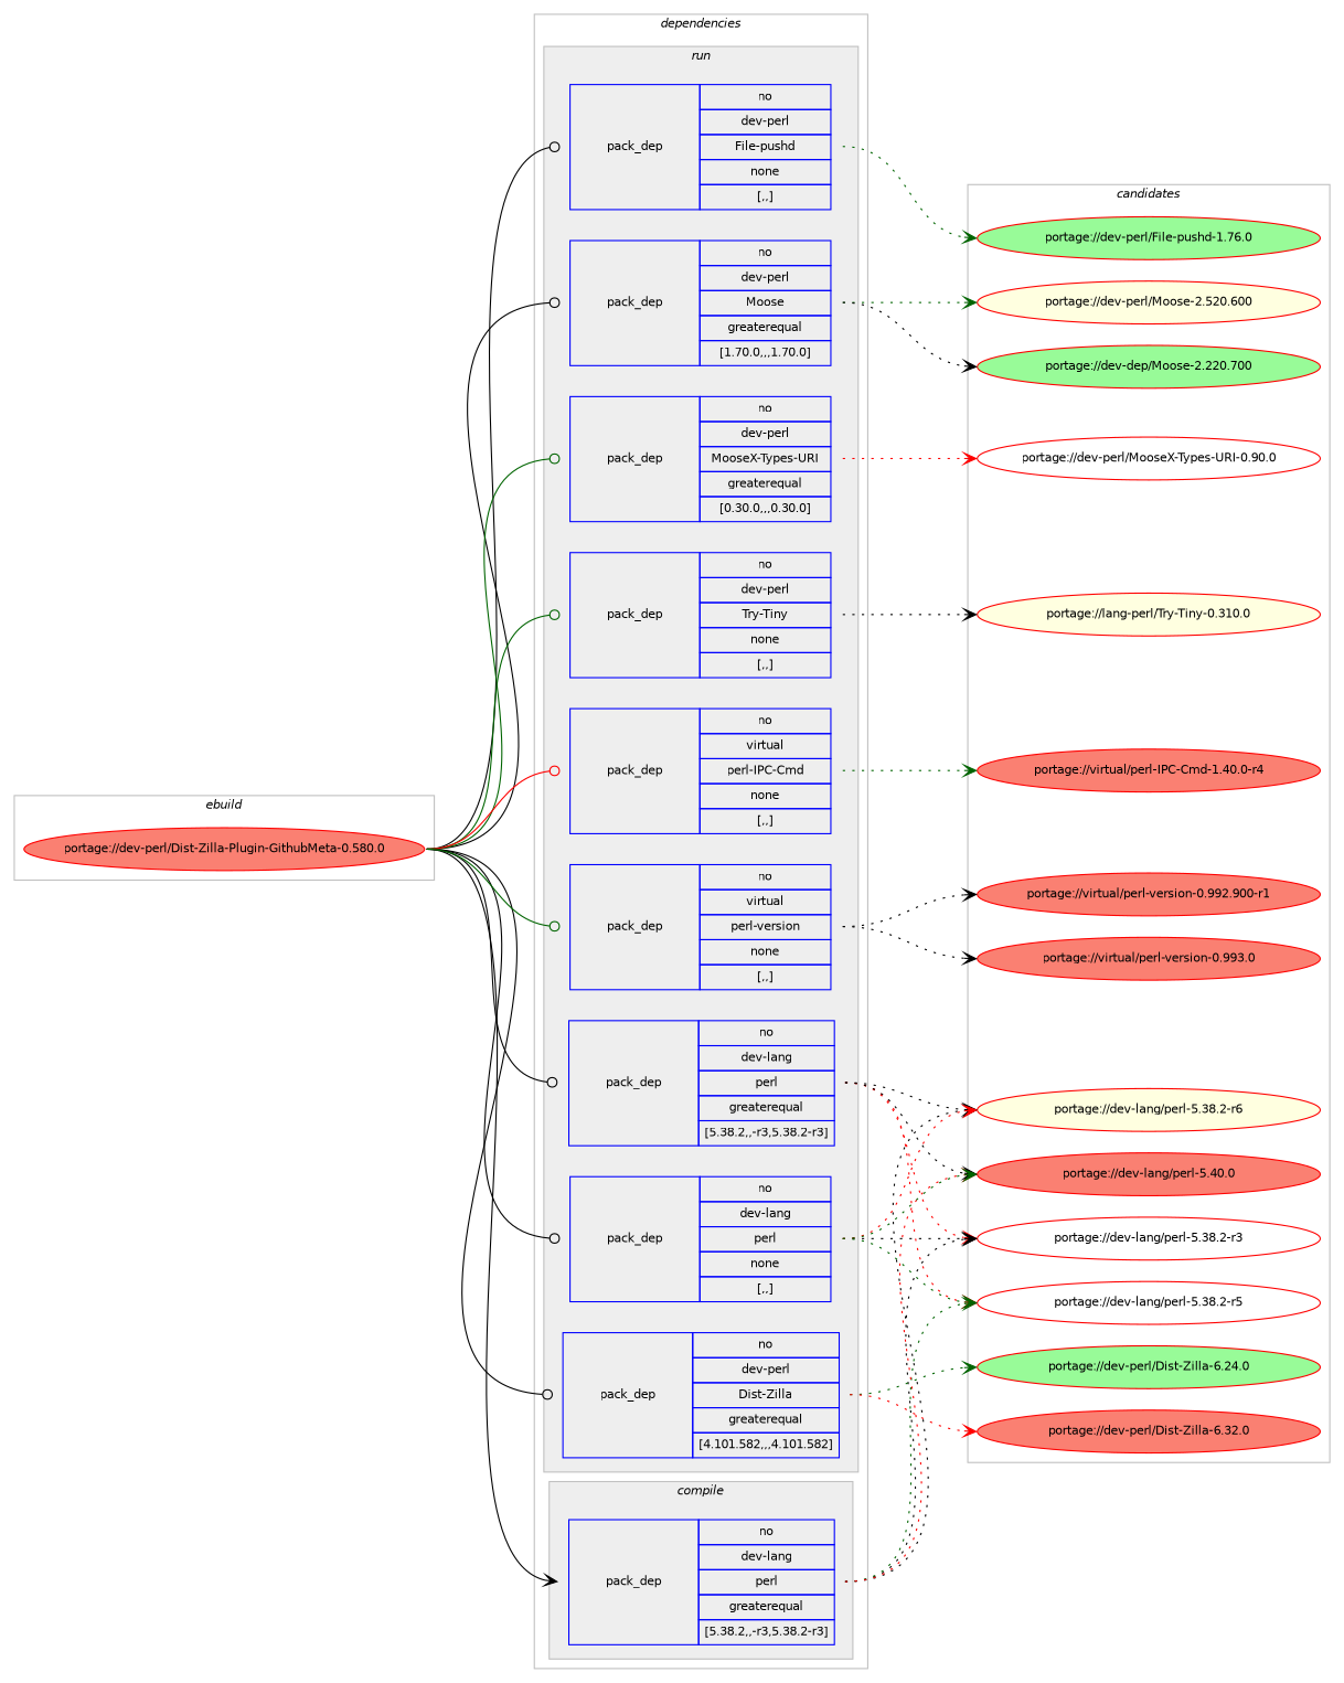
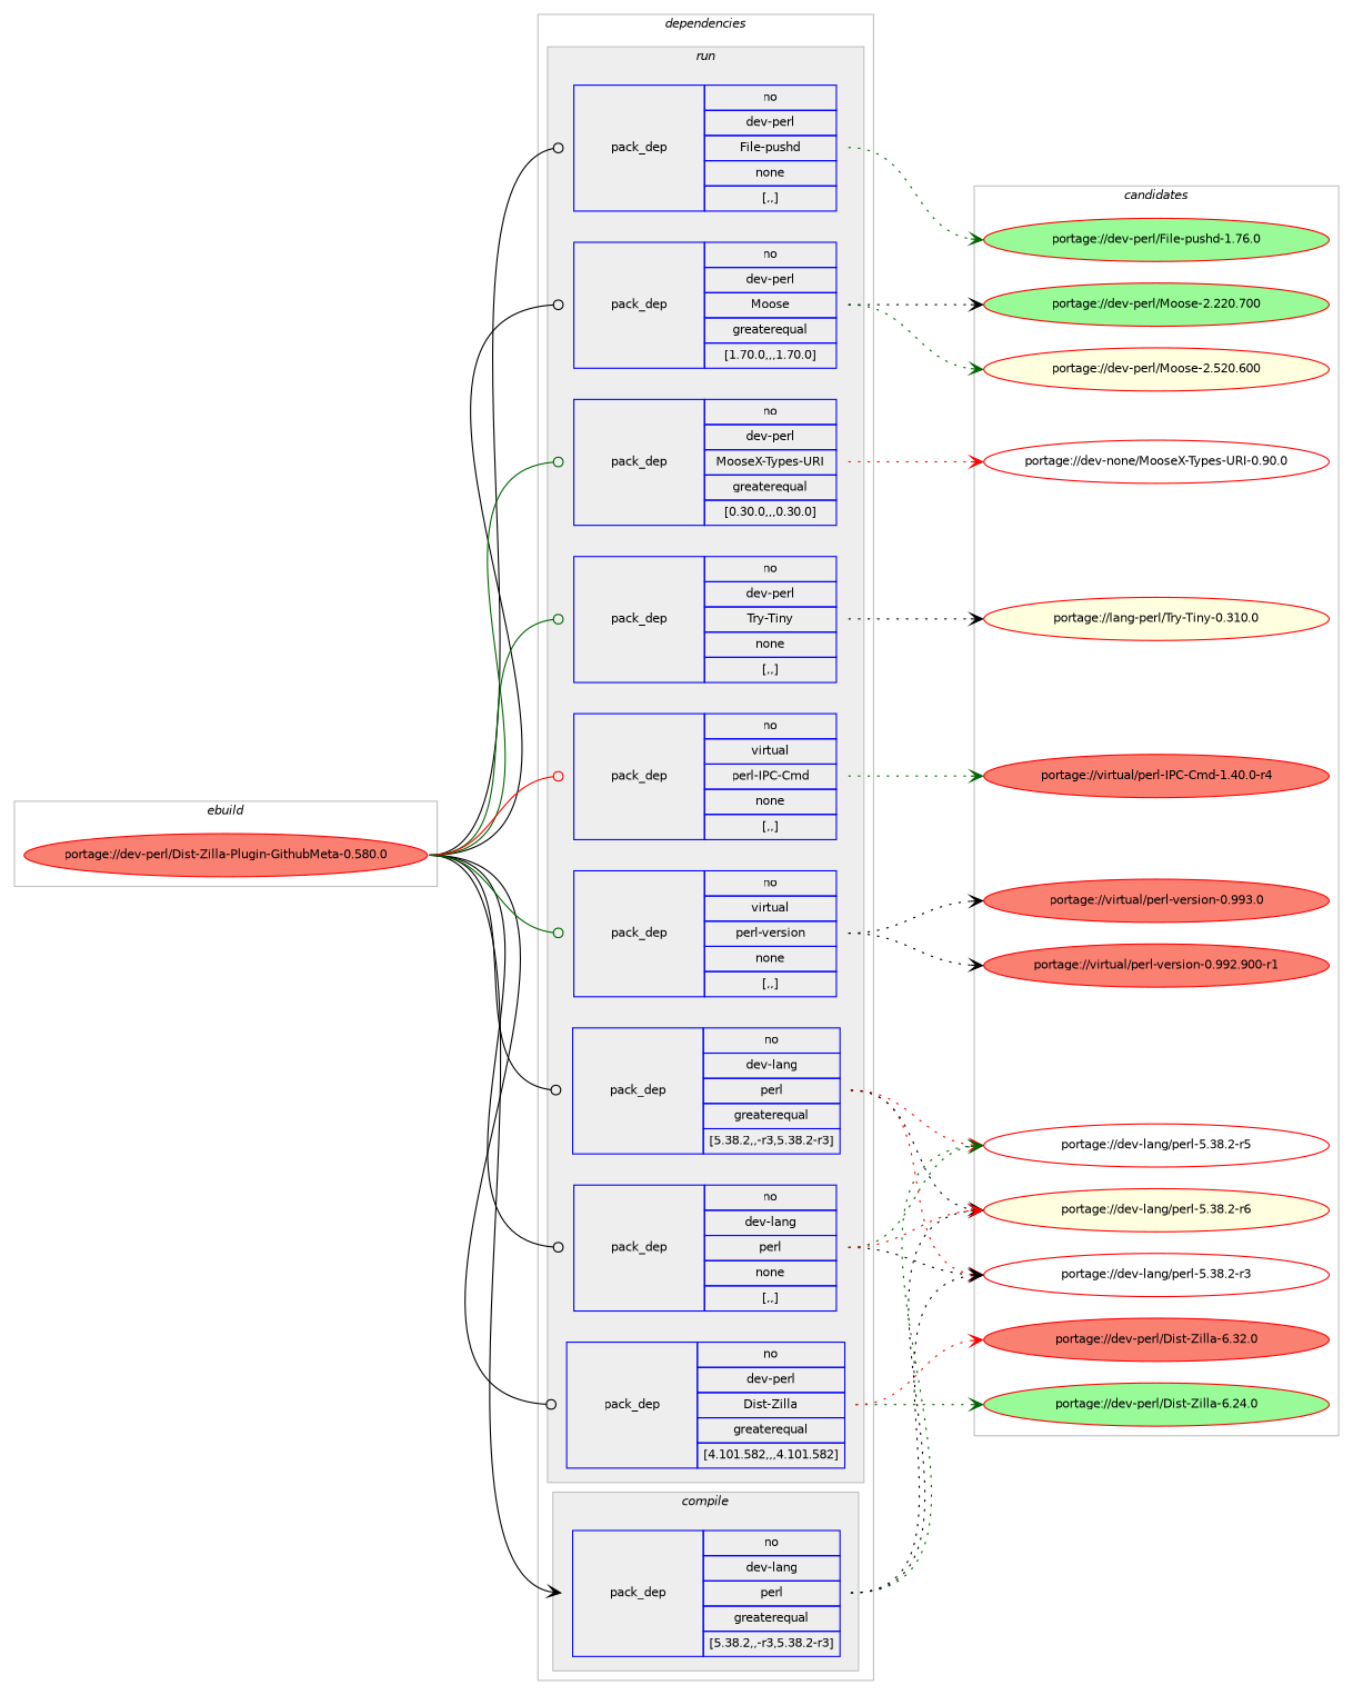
  digraph {
    compound=true
    concentrate=true
    fontname=Helvetica
    fontsize=10
    newrank=true
    rankdir=LR
    ranksep=1.5
    node [color=red fontname=Helvetica fontsize=10 style=filled]
    edge [arrowhead=vee color=black headport=w style=dotted tailport=e weight=100]
    n1 [fillcolor=salmon label="portage://dev-perl/Dist-Zilla-Plugin-GithubMeta-0.580.0" width=4]
    n2 [color=blue label=<<TABLE BORDER="0" CELLBORDER="1" CELLSPACING="0" CELLPADDING="4" WIDTH="220"><TR><TD ROWSPAN="6" CELLPADDING="30">pack_dep</TD></TR><TR><TD WIDTH="110">no</TD></TR><TR><TD>dev-lang</TD></TR><TR><TD>perl</TD></TR><TR><TD>greaterequal</TD></TR><TR><TD>[5.38.2,,-r3,5.38.2-r3]</TD></TR></TABLE>> shape=none style=""]
    n3 [color=blue label=<<TABLE BORDER="0" CELLBORDER="1" CELLSPACING="0" CELLPADDING="4" WIDTH="220"><TR><TD ROWSPAN="6" CELLPADDING="30">pack_dep</TD></TR><TR><TD WIDTH="110">no</TD></TR><TR><TD>dev-lang</TD></TR><TR><TD>perl</TD></TR><TR><TD>greaterequal</TD></TR><TR><TD>[5.38.2,,-r3,5.38.2-r3]</TD></TR></TABLE>> shape=none style=""]
    n4 [color=blue label=<<TABLE BORDER="0" CELLBORDER="1" CELLSPACING="0" CELLPADDING="4" WIDTH="220"><TR><TD ROWSPAN="6" CELLPADDING="30">pack_dep</TD></TR><TR><TD WIDTH="110">no</TD></TR><TR><TD>dev-lang</TD></TR><TR><TD>perl</TD></TR><TR><TD>none</TD></TR><TR><TD>[,,]</TD></TR></TABLE>> shape=none style=""]
    n5 [color=blue label=<<TABLE BORDER="0" CELLBORDER="1" CELLSPACING="0" CELLPADDING="4" WIDTH="220"><TR><TD ROWSPAN="6" CELLPADDING="30">pack_dep</TD></TR><TR><TD WIDTH="110">no</TD></TR><TR><TD>dev-perl</TD></TR><TR><TD>Dist-Zilla</TD></TR><TR><TD>greaterequal</TD></TR><TR><TD>[4.101.582,,,4.101.582]</TD></TR></TABLE>> shape=none style=""]
    n6 [color=blue label=<<TABLE BORDER="0" CELLBORDER="1" CELLSPACING="0" CELLPADDING="4" WIDTH="220"><TR><TD ROWSPAN="6" CELLPADDING="30">pack_dep</TD></TR><TR><TD WIDTH="110">no</TD></TR><TR><TD>dev-perl</TD></TR><TR><TD>File-pushd</TD></TR><TR><TD>none</TD></TR><TR><TD>[,,]</TD></TR></TABLE>> shape=none style=""]
    n7 [color=blue label=<<TABLE BORDER="0" CELLBORDER="1" CELLSPACING="0" CELLPADDING="4" WIDTH="220"><TR><TD ROWSPAN="6" CELLPADDING="30">pack_dep</TD></TR><TR><TD WIDTH="110">no</TD></TR><TR><TD>dev-perl</TD></TR><TR><TD>Moose</TD></TR><TR><TD>greaterequal</TD></TR><TR><TD>[1.70.0,,,1.70.0]</TD></TR></TABLE>> shape=none style=""]
    n8 [color=blue label=<<TABLE BORDER="0" CELLBORDER="1" CELLSPACING="0" CELLPADDING="4" WIDTH="220"><TR><TD ROWSPAN="6" CELLPADDING="30">pack_dep</TD></TR><TR><TD WIDTH="110">no</TD></TR><TR><TD>dev-perl</TD></TR><TR><TD>MooseX-Types-URI</TD></TR><TR><TD>greaterequal</TD></TR><TR><TD>[0.30.0,,,0.30.0]</TD></TR></TABLE>> shape=none style=""]
    n9 [color=blue label=<<TABLE BORDER="0" CELLBORDER="1" CELLSPACING="0" CELLPADDING="4" WIDTH="220"><TR><TD ROWSPAN="6" CELLPADDING="30">pack_dep</TD></TR><TR><TD WIDTH="110">no</TD></TR><TR><TD>dev-perl</TD></TR><TR><TD>Try-Tiny</TD></TR><TR><TD>none</TD></TR><TR><TD>[,,]</TD></TR></TABLE>> shape=none style=""]
    n10 [color=blue label=<<TABLE BORDER="0" CELLBORDER="1" CELLSPACING="0" CELLPADDING="4" WIDTH="220"><TR><TD ROWSPAN="6" CELLPADDING="30">pack_dep</TD></TR><TR><TD WIDTH="110">no</TD></TR><TR><TD>virtual</TD></TR><TR><TD>perl-IPC-Cmd</TD></TR><TR><TD>none</TD></TR><TR><TD>[,,]</TD></TR></TABLE>> shape=none style=""]
    n11 [color=blue label=<<TABLE BORDER="0" CELLBORDER="1" CELLSPACING="0" CELLPADDING="4" WIDTH="220"><TR><TD ROWSPAN="6" CELLPADDING="30">pack_dep</TD></TR><TR><TD WIDTH="110">no</TD></TR><TR><TD>virtual</TD></TR><TR><TD>perl-version</TD></TR><TR><TD>none</TD></TR><TR><TD>[,,]</TD></TR></TABLE>> shape=none style=""]
    n12 [fillcolor=white label="portage://dev-lang/perl-5.38.2-r3" width=4]
    n13 [fillcolor=white label="portage://dev-lang/perl-5.38.2-r5" width=4]
    n14 [fillcolor=lightyellow label="portage://dev-lang/perl-5.38.2-r6" width=4]
-   n15 [fillcolor=salmon label="portage://dev-lang/perl-5.40.0" width=4]
    n16 [fillcolor=palegreen label="portage://dev-perl/Dist-Zilla-6.24.0" width=4]
    n17 [fillcolor=salmon label="portage://dev-perl/Dist-Zilla-6.32.0" width=4]
    n18 [fillcolor=lightyellow label="portage://lang-perl/Try-Tiny-0.310.0" width=4]
    n19 [fillcolor=palegreen label="portage://dev-perl/File-pushd-1.76.0" width=4]
    n20 [fillcolor=lightyellow label="portage://dev-perl/Moose-2.520.600" width=4]
-   n21 [fillcolor=palegreen label="portage://dev-dep/Moose-2.220.700" width=4]
-   n22 [fillcolor=white label="portage://dev-perl/MooseX-Types-URI-0.90.0" width=4]
+   n21 [fillcolor=palegreen label="portage://dev-perl/Moose-2.220.700" width=4]
+   n22 [fillcolor=white label="portage://dev-none/MooseX-Types-URI-0.90.0" width=4]
    n23 [fillcolor=salmon label="portage://virtual/perl-IPC-Cmd-1.40.0-r4" width=4]
    n24 [fillcolor=salmon label="portage://virtual/perl-version-0.992.900-r1" width=4]
    n25 [fillcolor=salmon label="portage://virtual/perl-version-0.993.0" width=4]
    subgraph cluster_1 {
      color=gray
      label=<<i>ebuild</i>>
      rank=same
      n1
    }
    subgraph cluster_2 {
      color=gray
      label=<<i>dependencies</i>>
      subgraph cluster_3 {
        color=gray
        fillcolor="#eeeeee"
        label=<<i>run</i>>
        style=filled
        subgraph sub_4 {
          color=gray
          fillcolor="#eeeeee"
          label=<<i>run</i>>
          style=filled
          n3
        }
        subgraph sub_5 {
          color=gray
          fillcolor="#eeeeee"
          label=<<i>run</i>>
          style=filled
          n4
        }
        subgraph sub_6 {
          color=gray
          fillcolor="#eeeeee"
          label=<<i>run</i>>
          style=filled
          n5
        }
        subgraph sub_7 {
          color=gray
          fillcolor="#eeeeee"
          label=<<i>run</i>>
          style=filled
          n6
        }
        subgraph sub_8 {
          color=gray
          fillcolor="#eeeeee"
          label=<<i>run</i>>
          style=filled
          n7
        }
        subgraph sub_9 {
          color=gray
          fillcolor="#eeeeee"
          label=<<i>run</i>>
          style=filled
          n8
        }
        subgraph sub_10 {
          color=gray
          fillcolor="#eeeeee"
          label=<<i>run</i>>
          style=filled
          n9
        }
        subgraph sub_11 {
          color=gray
          fillcolor="#eeeeee"
          label=<<i>run</i>>
          style=filled
          n10
        }
        subgraph sub_12 {
          color=gray
          fillcolor="#eeeeee"
          label=<<i>run</i>>
          style=filled
          n11
        }
      }
      subgraph cluster_13 {
        color=gray
        fillcolor="#eeeeee"
        label=<<i>compile</i>>
        style=filled
        subgraph sub_14 {
          color=gray
          fillcolor="#eeeeee"
          label=<<i>compile</i>>
          style=filled
          n2
        }
      }
      subgraph cluster_15 {
        color=gray
        fillcolor="#eeeeee"
        label=<<i>compile and run</i>>
        style=filled
      }
    }
    subgraph cluster_16 {
      color=gray
      label=<<i>candidates</i>>
      rank=same
      subgraph sub_17 {
        color=black
        label=<<i>candidates</i>>
        nodesep=1
        rank=same
        n12
        n13
        n14
-       n15
      }
      subgraph sub_18 {
        color=black
        label=<<i>candidates</i>>
        nodesep=1
        rank=same
        n12
        n13
        n14
-       n15
      }
      subgraph sub_19 {
        color=black
        label=<<i>candidates</i>>
        nodesep=1
        rank=same
        n12
        n13
        n14
-       n15
      }
      subgraph sub_20 {
        color=black
        label=<<i>candidates</i>>
        nodesep=1
        rank=same
        n16
        n17
      }
      subgraph sub_21 {
        color=black
        label=<<i>candidates</i>>
        nodesep=1
        rank=same
        n18
      }
      subgraph sub_22 {
        color=black
        label=<<i>candidates</i>>
        nodesep=1
        rank=same
        n19
      }
      subgraph sub_23 {
        color=black
        label=<<i>candidates</i>>
        nodesep=1
        rank=same
        n20
        n21
      }
      subgraph sub_24 {
        color=black
        label=<<i>candidates</i>>
        nodesep=1
        rank=same
        n22
      }
      subgraph sub_25 {
        color=black
        label=<<i>candidates</i>>
        nodesep=1
        rank=same
        n23
      }
      subgraph sub_26 {
        color=black
        label=<<i>candidates</i>>
        nodesep=1
        rank=same
        n24
        n25
      }
    }
    n1 -> n2 [style=solid weight=20]
    n1 -> n3 [arrowhead=odot style=solid weight=20]
    n1 -> n4 [arrowhead=odot style=solid weight=20]
    n1 -> n5 [arrowhead=odot style=solid weight=20]
    n1 -> n6 [arrowhead=odot style=solid weight=20]
    n1 -> n7 [arrowhead=odot style=solid weight=20]
    n1 -> n8 [arrowhead=odot color=darkgreen style=solid weight=20]
    n1 -> n9 [arrowhead=odot color=darkgreen style=solid weight=20]
    n1 -> n10 [arrowhead=odot color=red style=solid weight=20]
    n1 -> n11 [arrowhead=odot color=darkgreen style=solid weight=20]
    n2 -> n12
    n2 -> n13 [color=darkgreen]
    n2 -> n14
-   n2 -> n15 [color=red]
    n3 -> n12 [color=red]
    n3 -> n13 [color=red]
    n3 -> n14
-   n3 -> n15
    n4 -> n12
    n4 -> n13 [color=darkgreen]
    n4 -> n14 [color=red]
-   n4 -> n15 [color=darkgreen]
    n5 -> n16 [color=darkgreen]
    n5 -> n17 [color=red]
    n6 -> n19 [color=darkgreen]
    n7 -> n20 [color=darkgreen]
    n7 -> n21
    n8 -> n22 [color=red]
    n9 -> n18
    n10 -> n23 [color=darkgreen]
    n11 -> n24
    n11 -> n25
  }
